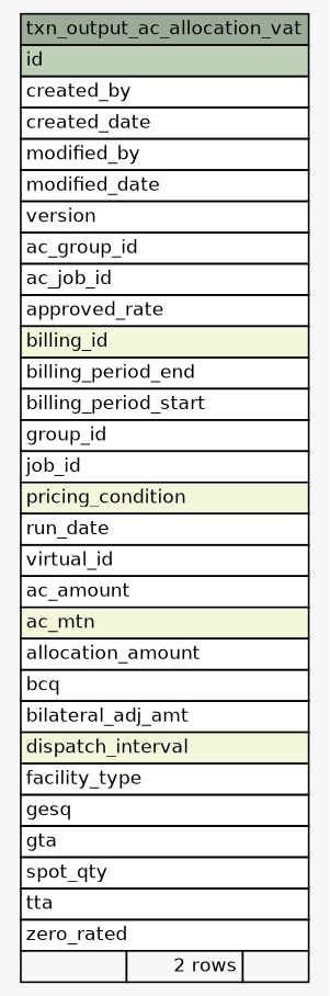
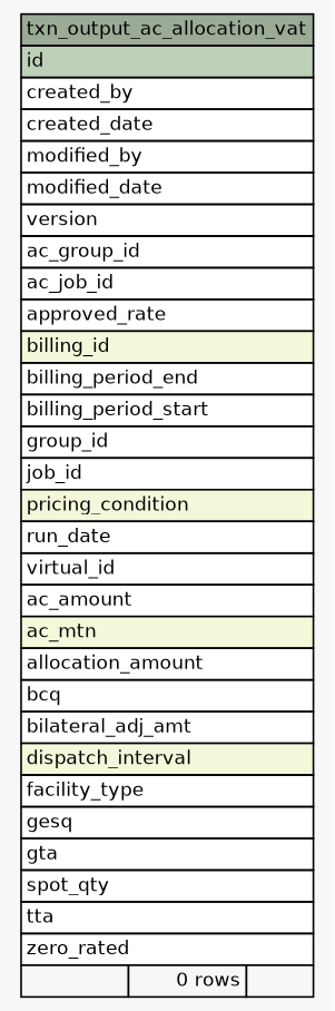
  digraph {
    bgcolor="#f7f7f7"
    fontname=Helvetica
    fontsize=11
    nodesep=0.18
    rankdir=RL
    ranksep=0.46
-   n1 [fontname=Helvetica fontsize=11 label=<     <TABLE BORDER="0" CELLBORDER="1" CELLSPACING="0" BGCOLOR="#ffffff">       <TR><TD COLSPAN="3" BGCOLOR="#9bab96" ALIGN="CENTER">txn_output_ac_allocation_vat</TD></TR>       <TR><TD PORT="id" COLSPAN="3" BGCOLOR="#bed1b8" ALIGN="LEFT">id</TD></TR>       <TR><TD PORT="created_by" COLSPAN="3" ALIGN="LEFT">created_by</TD></TR>       <TR><TD PORT="created_date" COLSPAN="3" ALIGN="LEFT">created_date</TD></TR>       <TR><TD PORT="modified_by" COLSPAN="3" ALIGN="LEFT">modified_by</TD></TR>       <TR><TD PORT="modified_date" COLSPAN="3" ALIGN="LEFT">modified_date</TD></TR>       <TR><TD PORT="version" COLSPAN="3" ALIGN="LEFT">version</TD></TR>       <TR><TD PORT="ac_group_id" COLSPAN="3" ALIGN="LEFT">ac_group_id</TD></TR>       <TR><TD PORT="ac_job_id" COLSPAN="3" ALIGN="LEFT">ac_job_id</TD></TR>       <TR><TD PORT="approved_rate" COLSPAN="3" ALIGN="LEFT">approved_rate</TD></TR>       <TR><TD PORT="billing_id" COLSPAN="3" BGCOLOR="#f4f7da" ALIGN="LEFT">billing_id</TD></TR>       <TR><TD PORT="billing_period_end" COLSPAN="3" ALIGN="LEFT">billing_period_end</TD></TR>       <TR><TD PORT="billing_period_start" COLSPAN="3" ALIGN="LEFT">billing_period_start</TD></TR>       <TR><TD PORT="group_id" COLSPAN="3" ALIGN="LEFT">group_id</TD></TR>       <TR><TD PORT="job_id" COLSPAN="3" ALIGN="LEFT">job_id</TD></TR>       <TR><TD PORT="pricing_condition" COLSPAN="3" BGCOLOR="#f4f7da" ALIGN="LEFT">pricing_condition</TD></TR>       <TR><TD PORT="run_date" COLSPAN="3" ALIGN="LEFT">run_date</TD></TR>       <TR><TD PORT="virtual_id" COLSPAN="3" ALIGN="LEFT">virtual_id</TD></TR>       <TR><TD PORT="ac_amount" COLSPAN="3" ALIGN="LEFT">ac_amount</TD></TR>       <TR><TD PORT="ac_mtn" COLSPAN="3" BGCOLOR="#f4f7da" ALIGN="LEFT">ac_mtn</TD></TR>       <TR><TD PORT="allocation_amount" COLSPAN="3" ALIGN="LEFT">allocation_amount</TD></TR>       <TR><TD PORT="bcq" COLSPAN="3" ALIGN="LEFT">bcq</TD></TR>       <TR><TD PORT="bilateral_adj_amt" COLSPAN="3" ALIGN="LEFT">bilateral_adj_amt</TD></TR>       <TR><TD PORT="dispatch_interval" COLSPAN="3" BGCOLOR="#f4f7da" ALIGN="LEFT">dispatch_interval</TD></TR>       <TR><TD PORT="facility_type" COLSPAN="3" ALIGN="LEFT">facility_type</TD></TR>       <TR><TD PORT="gesq" COLSPAN="3" ALIGN="LEFT">gesq</TD></TR>       <TR><TD PORT="gta" COLSPAN="3" ALIGN="LEFT">gta</TD></TR>       <TR><TD PORT="spot_qty" COLSPAN="3" ALIGN="LEFT">spot_qty</TD></TR>       <TR><TD PORT="tta" COLSPAN="3" ALIGN="LEFT">tta</TD></TR>       <TR><TD PORT="zero_rated" COLSPAN="3" ALIGN="LEFT">zero_rated</TD></TR>       <TR><TD ALIGN="LEFT" BGCOLOR="#f7f7f7">  </TD><TD ALIGN="RIGHT" BGCOLOR="#f7f7f7">2 rows</TD><TD ALIGN="RIGHT" BGCOLOR="#f7f7f7">  </TD></TR>     </TABLE>> shape=plaintext]
+   n1 [fontname=Helvetica fontsize=11 label=<     <TABLE BORDER="0" CELLBORDER="1" CELLSPACING="0" BGCOLOR="#ffffff">       <TR><TD COLSPAN="3" BGCOLOR="#9bab96" ALIGN="CENTER">txn_output_ac_allocation_vat</TD></TR>       <TR><TD PORT="id" COLSPAN="3" BGCOLOR="#bed1b8" ALIGN="LEFT">id</TD></TR>       <TR><TD PORT="created_by" COLSPAN="3" ALIGN="LEFT">created_by</TD></TR>       <TR><TD PORT="created_date" COLSPAN="3" ALIGN="LEFT">created_date</TD></TR>       <TR><TD PORT="modified_by" COLSPAN="3" ALIGN="LEFT">modified_by</TD></TR>       <TR><TD PORT="modified_date" COLSPAN="3" ALIGN="LEFT">modified_date</TD></TR>       <TR><TD PORT="version" COLSPAN="3" ALIGN="LEFT">version</TD></TR>       <TR><TD PORT="ac_group_id" COLSPAN="3" ALIGN="LEFT">ac_group_id</TD></TR>       <TR><TD PORT="ac_job_id" COLSPAN="3" ALIGN="LEFT">ac_job_id</TD></TR>       <TR><TD PORT="approved_rate" COLSPAN="3" ALIGN="LEFT">approved_rate</TD></TR>       <TR><TD PORT="billing_id" COLSPAN="3" BGCOLOR="#f4f7da" ALIGN="LEFT">billing_id</TD></TR>       <TR><TD PORT="billing_period_end" COLSPAN="3" ALIGN="LEFT">billing_period_end</TD></TR>       <TR><TD PORT="billing_period_start" COLSPAN="3" ALIGN="LEFT">billing_period_start</TD></TR>       <TR><TD PORT="group_id" COLSPAN="3" ALIGN="LEFT">group_id</TD></TR>       <TR><TD PORT="job_id" COLSPAN="3" ALIGN="LEFT">job_id</TD></TR>       <TR><TD PORT="pricing_condition" COLSPAN="3" BGCOLOR="#f4f7da" ALIGN="LEFT">pricing_condition</TD></TR>       <TR><TD PORT="run_date" COLSPAN="3" ALIGN="LEFT">run_date</TD></TR>       <TR><TD PORT="virtual_id" COLSPAN="3" ALIGN="LEFT">virtual_id</TD></TR>       <TR><TD PORT="ac_amount" COLSPAN="3" ALIGN="LEFT">ac_amount</TD></TR>       <TR><TD PORT="ac_mtn" COLSPAN="3" BGCOLOR="#f4f7da" ALIGN="LEFT">ac_mtn</TD></TR>       <TR><TD PORT="allocation_amount" COLSPAN="3" ALIGN="LEFT">allocation_amount</TD></TR>       <TR><TD PORT="bcq" COLSPAN="3" ALIGN="LEFT">bcq</TD></TR>       <TR><TD PORT="bilateral_adj_amt" COLSPAN="3" ALIGN="LEFT">bilateral_adj_amt</TD></TR>       <TR><TD PORT="dispatch_interval" COLSPAN="3" BGCOLOR="#f4f7da" ALIGN="LEFT">dispatch_interval</TD></TR>       <TR><TD PORT="facility_type" COLSPAN="3" ALIGN="LEFT">facility_type</TD></TR>       <TR><TD PORT="gesq" COLSPAN="3" ALIGN="LEFT">gesq</TD></TR>       <TR><TD PORT="gta" COLSPAN="3" ALIGN="LEFT">gta</TD></TR>       <TR><TD PORT="spot_qty" COLSPAN="3" ALIGN="LEFT">spot_qty</TD></TR>       <TR><TD PORT="tta" COLSPAN="3" ALIGN="LEFT">tta</TD></TR>       <TR><TD PORT="zero_rated" COLSPAN="3" ALIGN="LEFT">zero_rated</TD></TR>       <TR><TD ALIGN="LEFT" BGCOLOR="#f7f7f7">  </TD><TD ALIGN="RIGHT" BGCOLOR="#f7f7f7">0 rows</TD><TD ALIGN="RIGHT" BGCOLOR="#f7f7f7">  </TD></TR>     </TABLE>> shape=plaintext]
  }
